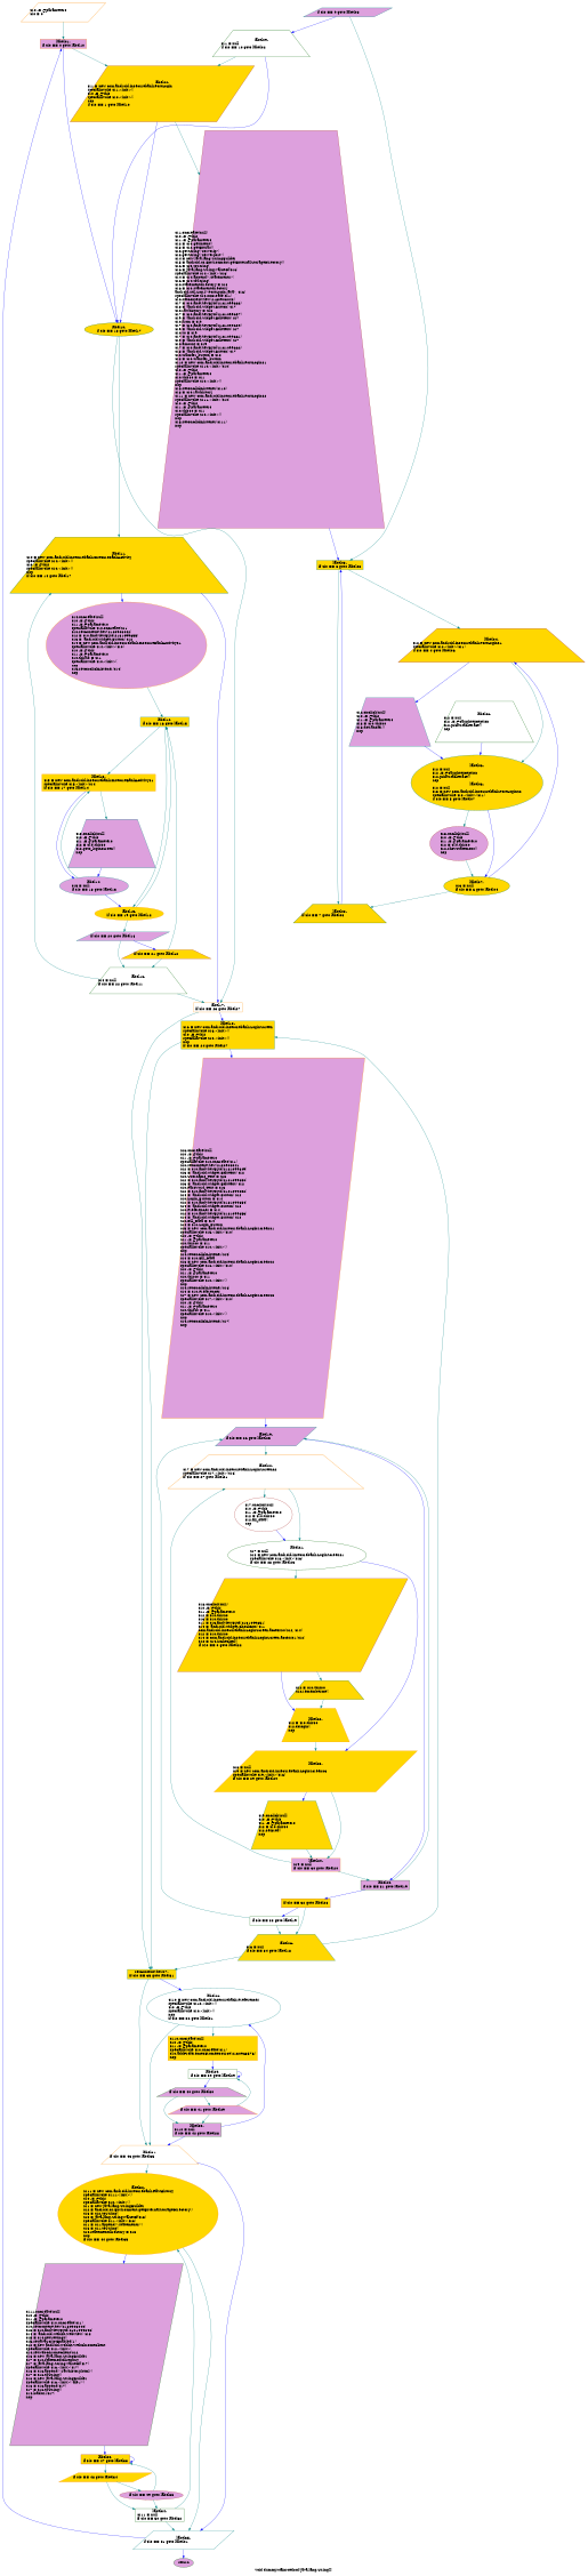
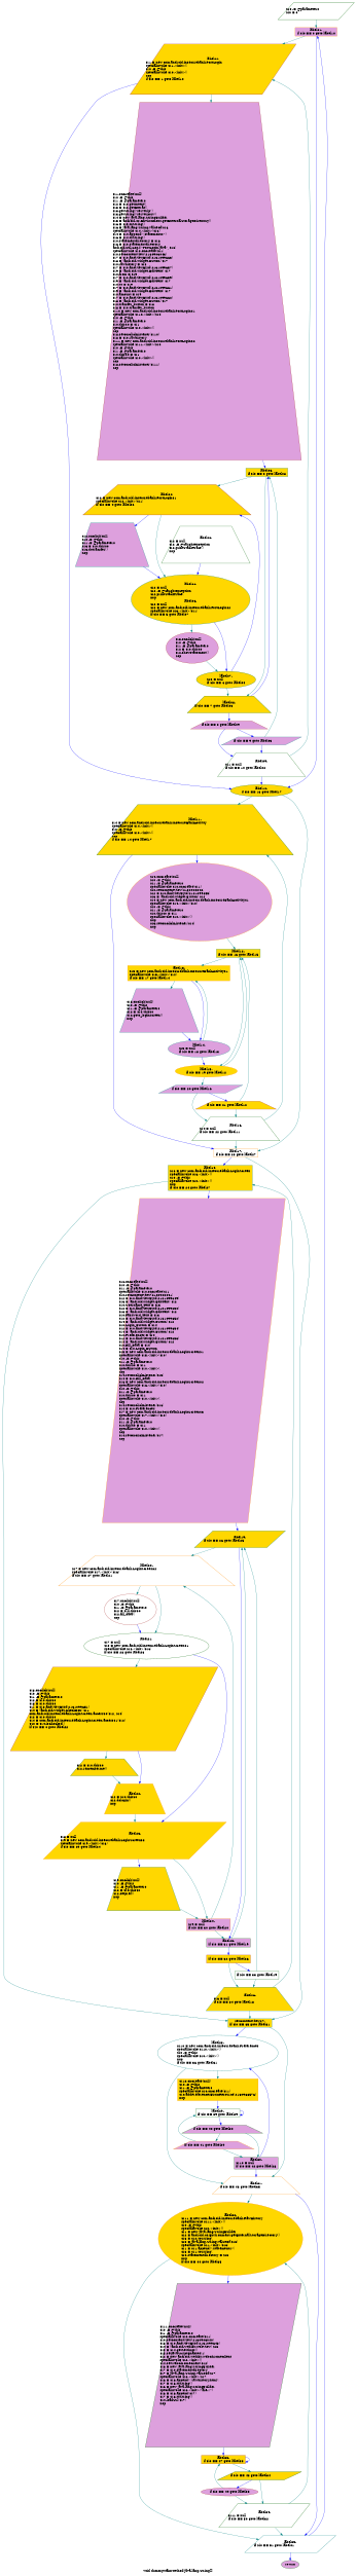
  digraph {
    label="void dummyMainMethod(java.lang.String[])"
    node [color=darkgreen fillcolor=gold shape=trapezium style=filled]
    edge [color=teal]
-   n1 [color=darkorange fillcolor=white label="$r0 := @parameter0\l$i0 = 0\l" shape=parallelogram]
+   n1 [fillcolor=white label="$r0 := @parameter0\l$i0 = 0\l" shape=parallelogram]
    n2 [color=darkorange fillcolor=plum label="label01:\nif $i0 == 0 goto label10\l" shape=box]
    n3 [color=brown label="label02:\n$r1 = new com.android.insecurebank.PostLogin\lspecialinvoke $r1.<init>()\l$r0 := @this\lspecialinvoke $r0.<init>()\lnop\lif $i0 == 1 goto label10\l" shape=parallelogram]
    n4 [label="label10:\nif $i0 == 13 goto label17\l" shape=ellipse]
    n5 [color=brown fillcolor=plum label="$r1.onCreate(null)\l$r0 := @this\l$r1 := @parameter0\l$r2 = $r0.getIntent()\l$r3 = $r2.getExtras()\l$r3.getString(\"serverip\")\l$r3.getString(\"serverport\")\l$r4 = new java.lang.StringBuilder\l$r5 = android.os.Environment.getExternalStorageDirectory()\l$r6 = $r5.toString()\l$r6 = java.lang.String.valueOf($r6)\lspecialinvoke $r4.<init>($r6)\l$r4 = $r4.append(\"/statements/\")\l$r6 = $r4.toString()\l$r0.statementdirectory = $r6\l$r6 = $r0.statementdirectory\landroid.util.Log.i(\"PostLogin.java\", $r6)\lspecialinvoke $r0.onCreate($r1)\l$r0.setContentView(2130903043)\l$r7 = $r0.findViewById(2131099663)\l$r8 = (android.widget.Button) $r7\l$r0.rawhistory = $r8\l$r7 = $r0.findViewById(2131099657)\l$r9 = (android.widget.EditText) $r7\l$r0.from = $r9\l$r7 = $r0.findViewById(2131099659)\l$r9 = (android.widget.EditText) $r7\l$r0.to = $r9\l$r7 = $r0.findViewById(2131099661)\l$r9 = (android.widget.EditText) $r7\l$r0.amount = $r9\l$r7 = $r0.findViewById(2131099662)\l$r8 = (android.widget.Button) $r7\l$r0.transfer_button = $r8\l$r8 = $r0.transfer_button\l$r10 = new com.android.insecurebank.PostLogin$1\lspecialinvoke $r10.<init>($r0)\l$r0 := @this\l$r1 := @parameter0\l$r0.this$0 = $r1\lspecialinvoke $r0.<init>()\lnop\l$r8.setOnClickListener($r10)\l$r8 = $r0.rawhistory\l$r11 = new com.android.insecurebank.PostLogin$2\lspecialinvoke $r11.<init>($r0)\l$r0 := @this\l$r1 := @parameter0\l$r0.this$0 = $r1\lspecialinvoke $r0.<init>()\lnop\l$r8.setOnClickListener($r11)\lnop\l"]
    n6 [label="label11:\n$r4 = new com.android.insecurebank.InsecureBankActivity\lspecialinvoke $r4.<init>()\l$r0 := @this\lspecialinvoke $r0.<init>()\lnop\lif $i0 == 14 goto label17\l"]
    n7 [color=darkorange fillcolor=white label="label17:\nif $i0 == 23 goto label27\l" shape=box]
    n8 [color=teal label="label03:\nif $i0 == 3 goto label08\l" shape=box]
    n9 [color=darkorange fillcolor=plum label="$r4.onCreate(null)\l$r0 := @this\l$r1 := @parameter0\lspecialinvoke $r0.onCreate($r1)\l$r0.setContentView(2130903042)\l$r2 = $r0.findViewById(2131099655)\l$r3 = (android.widget.Button) $r2\l$r4 = new com.android.insecurebank.InsecureBankActivity$1\lspecialinvoke $r4.<init>($r0)\l$r0 := @this\l$r1 := @parameter0\l$r0.this$0 = $r1\lspecialinvoke $r0.<init>()\lnop\l$r3.setOnClickListener($r4)\lnop\l" shape=ellipse]
    n10 [color=teal label="label18:\n$r6 = new com.android.insecurebank.LoginScreen\lspecialinvoke $r6.<init>()\l$r0 := @this\lspecialinvoke $r0.<init>()\lnop\lif $i0 == 24 goto label27\l" shape=box]
    n11 [color=teal label="setContentView27:\nif $i0 == 35 goto label31\l" shape=box]
    n12 [color=brown label="label04:\n$r2 = new com.android.insecurebank.PostLogin$1\lspecialinvoke $r2.<init>($r1)\lif $i0 == 4 goto label06\l"]
    n13 [label="label08:\nif $i0 == 7 goto label03\l"]
    n14 [color=teal fillcolor=plum label="$r2.onClick(null)\l$r0 := @this\l$r1 := @parameter0\l$r3 = $r0.this$0\l$r3.dotransfer()\lnop\l"]
    n15 [color=teal label="label06:\n$r2 = null\l$r2 := @caughtexception\l$r2.printStackTrace()\lnop\llabel06:\n$r2 = null\l$r3 = new com.android.insecurebank.PostLogin$2\lspecialinvoke $r3.<init>($r1)\lif $i0 == 5 goto label07\l" shape=ellipse]
+   n16 [color=brown fillcolor=plum label="if $i0 == 8 goto label09\l"]
    n17 [color=brown fillcolor=plum label="$r3.onClick(null)\l$r0 := @this\l$r1 := @parameter0\l$r2 = $r0.this$0\l$r2.showstatement()\lnop\l" shape=ellipse]
    n18 [label="label07:\n$r3 = null\lif $i0 == 6 goto label04\l" shape=ellipse]
    n19 [color=teal fillcolor=plum label="if $i0 == 9 goto label03\l" shape=parallelogram]
    n20 [fillcolor=white label="label09:\n$r1 = null\lif $i0 == 10 goto label02\l"]
    n21 [fillcolor=white label="label06:\n$r2 = null\l$r2 := @caughtexception\l$r2.printStackTrace()\lnop\l"]
    n22 [color=teal label="label12:\nif $i0 == 16 goto label15\l" shape=box]
    n23 [color=darkorange fillcolor=plum label="$r6.onCreate(null)\l$r0 := @this\l$r1 := @parameter0\lspecialinvoke $r0.onCreate($r1)\l$r0.setContentView(2130903041)\l$r2 = $r0.findViewById(2131099649)\l$r3 = (android.widget.EditText) $r2\l$r0.Username_Text = $r3\l$r2 = $r0.findViewById(2131099650)\l$r3 = (android.widget.EditText) $r2\l$r0.Password_Text = $r3\l$r2 = $r0.findViewById(2131099652)\l$r4 = (android.widget.Button) $r2\l$r0.Login_Button = $r4\l$r2 = $r0.findViewById(2131099654)\l$r4 = (android.widget.Button) $r2\l$r0.Preferences = $r4\l$r2 = $r0.findViewById(2131099653)\l$r4 = (android.widget.Button) $r2\l$r0.Fill_Data = $r4\l$r4 = $r0.Login_Button\l$r5 = new com.android.insecurebank.LoginScreen$1\lspecialinvoke $r5.<init>($r0)\l$r0 := @this\l$r1 := @parameter0\l$r0.this$0 = $r1\lspecialinvoke $r0.<init>()\lnop\l$r4.setOnClickListener($r5)\l$r4 = $r0.Fill_Data\l$r6 = new com.android.insecurebank.LoginScreen$2\lspecialinvoke $r6.<init>($r0)\l$r0 := @this\l$r1 := @parameter0\l$r0.this$0 = $r1\lspecialinvoke $r0.<init>()\lnop\l$r4.setOnClickListener($r6)\l$r4 = $r0.Preferences\l$r7 = new com.android.insecurebank.LoginScreen$3\lspecialinvoke $r7.<init>($r0)\l$r0 := @this\l$r1 := @parameter0\l$r0.this$0 = $r1\lspecialinvoke $r0.<init>()\lnop\l$r4.setOnClickListener($r7)\lnop\l" shape=parallelogram]
    n24 [color=teal fillcolor=white label="label28:\n$r10 = new com.android.insecurebank.Preferences\lspecialinvoke $r10.<init>()\l$r0 := @this\lspecialinvoke $r0.<init>()\lnop\lif $i0 == 36 goto label31\l" shape=ellipse]
    n25 [color=darkorange fillcolor=white label="label31:\nif $i0 == 43 goto label35\l"]
    n26 [color=darkorange label="label13:\n$r5 = new com.android.insecurebank.InsecureBankActivity$1\lspecialinvoke $r5.<init>($r4)\lif $i0 == 17 goto label14\l" shape=box]
    n27 [color=darkorange label="label15:\nif $i0 == 19 goto label12\l" shape=ellipse]
    n28 [color=teal fillcolor=plum label="$r5.onClick(null)\l$r0 := @this\l$r1 := @parameter0\l$r2 = $r0.this$0\l$r2.goto_loginscreen()\lnop\l"]
    n29 [color=teal fillcolor=plum label="label14:\n$r5 = null\lif $i0 == 18 goto label13\l" shape=ellipse]
    n30 [color=teal fillcolor=plum label="if $i0 == 20 goto label16\l" shape=parallelogram]
    n31 [color=brown label="if $i0 == 21 goto label12\l"]
    n32 [fillcolor=white label="label16:\n$r4 = null\lif $i0 == 22 goto label11\l"]
-   n33 [color=teal fillcolor=plum label="label19:\nif $i0 == 26 goto label25\l" shape=parallelogram]
+   n33 [color=teal label="label19:\nif $i0 == 26 goto label25\l" shape=parallelogram]
    n34 [color=darkorange label="$r10.onCreate(null)\l$r0 := @this\l$r1 := @parameter0\lspecialinvoke $r0.onCreate($r1)\l$r0.addPreferencesFromResource(2130968576)\lnop\l" shape=box]
    n35 [color=darkorange label="label32:\n$r11 = new com.android.insecurebank.RawHistory\lspecialinvoke $r11.<init>()\l$r0 := @this\lspecialinvoke $r0.<init>()\l$r1 = new java.lang.StringBuilder\l$r2 = android.os.Environment.getExternalStorageDirectory()\l$r3 = $r2.toString()\l$r3 = java.lang.String.valueOf($r3)\lspecialinvoke $r1.<init>($r3)\l$r1 = $r1.append(\"/statements/\")\l$r3 = $r1.toString()\l$r0.statementdirectory = $r3\lnop\lif $i0 == 44 goto label35\l" shape=ellipse]
    n36 [color=teal fillcolor=white label="label35:\nif $i0 == 51 goto label01\l" shape=parallelogram]
    n37 [color=darkorange fillcolor=white label="label20:\n$r7 = new com.android.insecurebank.LoginScreen$2\lspecialinvoke $r7.<init>($r6)\lif $i0 == 27 goto label21\l"]
    n38 [fillcolor=plum label="label25:\nif $i0 == 31 goto label19\l" shape=box]
    n39 [color=brown fillcolor=white label="$r7.onClick(null)\l$r0 := @this\l$r1 := @parameter0\l$r2 = $r0.this$0\l$r2.fill_data()\lnop\l" shape=ellipse]
    n40 [fillcolor=white label="label21:\n$r7 = null\l$r8 = new com.android.insecurebank.LoginScreen$1\lspecialinvoke $r8.<init>($r6)\lif $i0 == 28 goto label23\l" shape=ellipse]
    n41 [color=brown label="if $i0 == 32 goto label26\l" shape=box]
    n42 [color=brown label="$r8.onClick(null)\l$r0 := @this\l$r1 := @parameter0\l$r2 = $r0.this$0\l$r3 = $r0.this$0\l$r1 = $r3.findViewById(2131099651)\l$r4 = (android.widget.CheckBox) $r1\lcom.android.insecurebank.LoginScreen.access$0($r2, $r4)\l$r2 = $r0.this$0\l$r4 = com.android.insecurebank.LoginScreen.access$1($r2)\l$z0 = $r4.isChecked()\lif $z0 == 0 goto label22\l" shape=parallelogram]
    n43 [color=darkorange label="label23:\n$r8 = null\l$r9 = new com.android.insecurebank.LoginScreen$3\lspecialinvoke $r9.<init>($r6)\lif $i0 == 29 goto label24\l" shape=parallelogram]
    n44 [fillcolor=white label="if $i0 == 33 goto label19\l" shape=box]
    n45 [color=teal label="label26:\n$r6 = null\lif $i0 == 34 goto label18\l"]
    n46 [label="$r2 = $r0.this$0\l$r2.rememberme()\l"]
    n47 [color=darkorange label="label22:\n$r2 = $r0.this$0\l$r2.dologin()\lnop\l"]
    n48 [color=teal label="$r9.onClick(null)\l$r0 := @this\l$r1 := @parameter0\l$r2 = $r0.this$0\l$r2.setpref()\lnop\l"]
    n49 [color=darkorange fillcolor=plum label="label24:\n$r9 = null\lif $i0 == 30 goto label20\l" shape=box]
    n50 [fillcolor=white label="label29:\nif $i0 == 39 goto label29\l" shape=box]
    n51 [fillcolor=plum label="$r11.onCreate(null)\l$r0 := @this\l$r1 := @parameter0\lspecialinvoke $r0.onCreate($r1)\l$r0.setContentView(2130903040)\l$r3 = $r0.findViewById(2131099648)\l$r4 = (android.webkit.WebView) $r3\l$r5 = $r4.getSettings()\l$r5.setJavaScriptEnabled(1)\l$r2 = new android.webkit.WebChromeClient\lspecialinvoke $r2.<init>()\l$r4.setWebChromeClient($r2)\l$r6 = new java.lang.StringBuilder\l$r7 = $r0.statementdirectory\l$r7 = java.lang.String.valueOf($r7)\lspecialinvoke $r6.<init>($r7)\l$r6 = $r6.append(\"/rawhistory.html\")\l$r7 = $r6.toString()\l$r6 = new java.lang.StringBuilder\lspecialinvoke $r6.<init>(\"file://\")\l$r6 = $r6.append($r7)\l$r7 = $r6.toString()\l$r4.loadUrl($r7)\lnop\l" shape=parallelogram]
    n52 [fillcolor=plum label="return\l" shape=ellipse]
    n53 [fillcolor=plum label="if $i0 == 40 goto label30\l"]
    n54 [color=darkorange fillcolor=plum label="if $i0 == 41 goto label29\l"]
    n55 [fillcolor=plum label="label30:\n$r10 = null\lif $i0 == 42 goto label28\l" shape=box]
    n56 [color=brown label="label33:\nif $i0 == 47 goto label33\l" shape=box]
-   n57 [color=darkorange label="if $i0 == 48 goto label34\l" shape=parallelogram]
+   n57 [label="if $i0 == 48 goto label34\l" shape=parallelogram]
    n58 [color=brown fillcolor=plum label="if $i0 == 49 goto label33\l" shape=ellipse]
-   n59 [fillcolor=white label="label34:\n$r11 = null\lif $i0 == 50 goto label32\l" shape=box]
+   n59 [fillcolor=white label="label34:\n$r11 = null\lif $i0 == 50 goto label32\l" shape=parallelogram]
    n1 -> n2
    n2 -> n3
    n2 -> n4 [color=blue]
    n3 -> n4 [color=blue]
    n3 -> n5
    n4 -> n6
    n4 -> n7
    n5 -> n8 [color=blue]
    n6 -> n7 [color=blue]
    n6 -> n9 [color=blue]
    n7 -> n10 [color=blue]
    n7 -> n11
    n8 -> n12
    n8 -> n13
    n9 -> n22
    n10 -> n11
    n10 -> n23 [color=blue]
    n11 -> n24 [color=blue]
    n11 -> n25
    n12 -> n14 [color=blue]
    n12 -> n15
    n13 -> n8 [color=blue]
+   n13 -> n16 [color=blue]
    n14 -> n15 [color=blue]
    n15 -> n17
    n15 -> n18 [color=blue]
+   n16 -> n19 [color=blue]
+   n16 -> n20 [color=blue]
    n17 -> n18
    n18 -> n12 [color=blue]
    n18 -> n13
    n19 -> n8
    n19 -> n20 [color=blue]
    n20 -> n3
    n20 -> n4 [color=blue]
    n21 -> n15 [color=blue]
    n22 -> n26
    n22 -> n27
    n23 -> n33 [color=blue]
    n24 -> n25
    n24 -> n34
    n25 -> n35
    n25 -> n36 [color=blue]
    n26 -> n28
    n26 -> n29 [color=blue]
    n27 -> n22
    n27 -> n30
    n28 -> n29 [color=blue]
    n29 -> n26
    n29 -> n27 [color=blue]
    n30 -> n31 [color=blue]
    n30 -> n32
    n31 -> n22
    n31 -> n32
    n32 -> n6
    n32 -> n7
    n33 -> n37
    n33 -> n38 [color=blue]
    n34 -> n50 [color=blue]
    n35 -> n36
    n35 -> n51 [color=blue]
    n36 -> n2 [color=blue]
    n36 -> n52 [color=blue]
    n37 -> n39
    n37 -> n40
    n38 -> n33
    n38 -> n41 [color=blue]
    n39 -> n40 [color=blue]
    n40 -> n42
    n40 -> n43 [color=blue]
    n41 -> n44 [color=blue]
    n41 -> n45
    n42 -> n46
    n42 -> n47 [color=blue]
    n43 -> n48 [color=blue]
    n43 -> n49
    n44 -> n33
    n44 -> n45
    n45 -> n10
    n45 -> n11
    n46 -> n47
    n47 -> n43
    n48 -> n49
    n49 -> n37
    n49 -> n38
    n50 -> n50 [color=blue]
    n50 -> n53 [color=blue]
    n51 -> n56 [color=blue]
    n53 -> n54
    n53 -> n55
    n54 -> n50
    n54 -> n55
    n55 -> n24 [color=blue]
    n55 -> n25 [color=blue]
    n56 -> n56 [color=blue]
    n56 -> n57
-   n57 -> n58
+   n57 -> n58 [color=blue]
    n57 -> n59
    n58 -> n56
    n58 -> n59
    n59 -> n35
    n59 -> n36
  }
